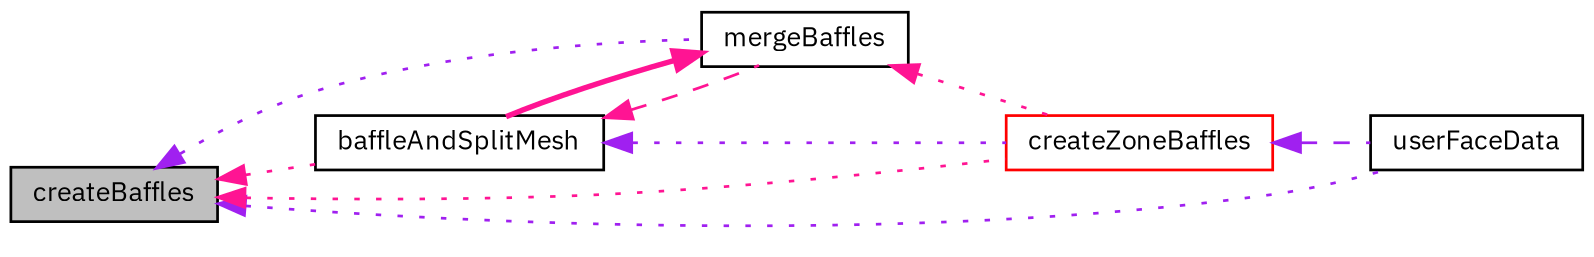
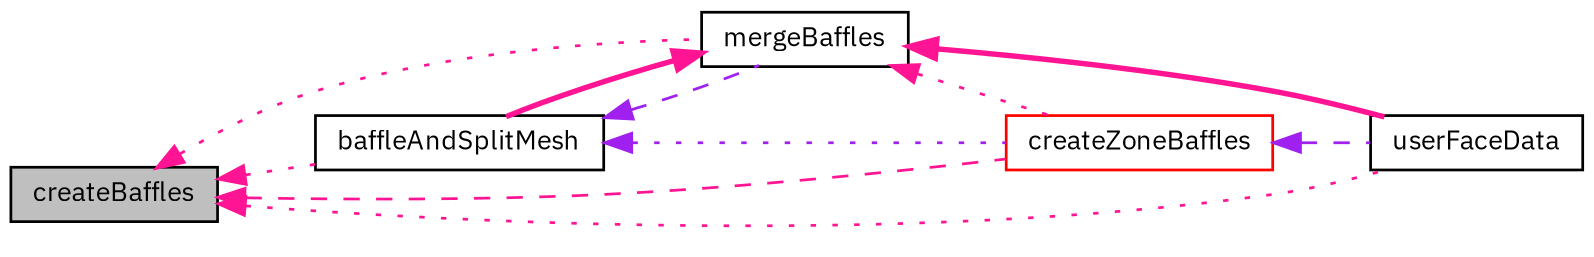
  digraph {
    fontname="IBM Plex Sans"
    rankdir=LR
    node [color=black fontname="IBM Plex Sans" fontsize=10 shape=record]
    edge [color=deeppink dir=back fontname="IBM Plex Sans" fontsize=10 labelfontname=Helvetica labelfontsize=10 style=dotted]
    n1 [fillcolor=grey75 fontcolor=black height=0.2 label=createBaffles style=filled width=0.4]
    n2 [height=0.2 label=baffleAndSplitMesh width=0.4]
    n3 [height=0.2 label=mergeBaffles width=0.4]
    n4 [height=0.2 label=userFaceData width=0.4]
    n5 [color=red height=0.2 label=createZoneBaffles width=0.4]
    n1 -> n2
-   n1 -> n3 [color=purple]
-   n1 -> n4 [color=purple]
-   n1 -> n5
-   n2 -> n3 [style=dashed]
+   n1 -> n3
+   n1 -> n4
+   n1 -> n5 [style=dashed]
+   n2 -> n3 [color=purple style=dashed]
    n2 -> n5 [color=purple]
    n3 -> n2 [style=bold]
+   n3 -> n4 [style=bold]
    n3 -> n5
    n5 -> n4 [color=purple style=dashed]
  }
